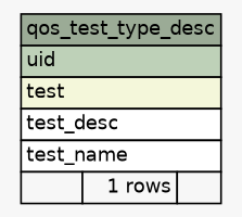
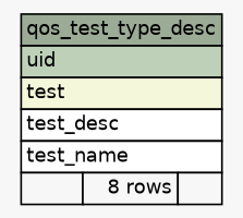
  digraph {
    bgcolor="#f7f7f7"
    fontname=Helvetica
    fontsize=11
    nodesep=0.18
    rankdir=RL
    ranksep=0.46
-   n1 [fontname=Helvetica fontsize=11 label=<     <TABLE BORDER="0" CELLBORDER="1" CELLSPACING="0" BGCOLOR="#ffffff">       <TR><TD COLSPAN="3" BGCOLOR="#9bab96" ALIGN="CENTER">qos_test_type_desc</TD></TR>       <TR><TD PORT="uid" COLSPAN="3" BGCOLOR="#bed1b8" ALIGN="LEFT">uid</TD></TR>       <TR><TD PORT="test" COLSPAN="3" BGCOLOR="#f4f7da" ALIGN="LEFT">test</TD></TR>       <TR><TD PORT="test_desc" COLSPAN="3" ALIGN="LEFT">test_desc</TD></TR>       <TR><TD PORT="test_name" COLSPAN="3" ALIGN="LEFT">test_name</TD></TR>       <TR><TD ALIGN="LEFT" BGCOLOR="#f7f7f7">  </TD><TD ALIGN="RIGHT" BGCOLOR="#f7f7f7">1 rows</TD><TD ALIGN="RIGHT" BGCOLOR="#f7f7f7">  </TD></TR>     </TABLE>> shape=plaintext]
+   n1 [fontname=Helvetica fontsize=11 label=<     <TABLE BORDER="0" CELLBORDER="1" CELLSPACING="0" BGCOLOR="#ffffff">       <TR><TD COLSPAN="3" BGCOLOR="#9bab96" ALIGN="CENTER">qos_test_type_desc</TD></TR>       <TR><TD PORT="uid" COLSPAN="3" BGCOLOR="#bed1b8" ALIGN="LEFT">uid</TD></TR>       <TR><TD PORT="test" COLSPAN="3" BGCOLOR="#f4f7da" ALIGN="LEFT">test</TD></TR>       <TR><TD PORT="test_desc" COLSPAN="3" ALIGN="LEFT">test_desc</TD></TR>       <TR><TD PORT="test_name" COLSPAN="3" ALIGN="LEFT">test_name</TD></TR>       <TR><TD ALIGN="LEFT" BGCOLOR="#f7f7f7">  </TD><TD ALIGN="RIGHT" BGCOLOR="#f7f7f7">8 rows</TD><TD ALIGN="RIGHT" BGCOLOR="#f7f7f7">  </TD></TR>     </TABLE>> shape=plaintext]
  }
